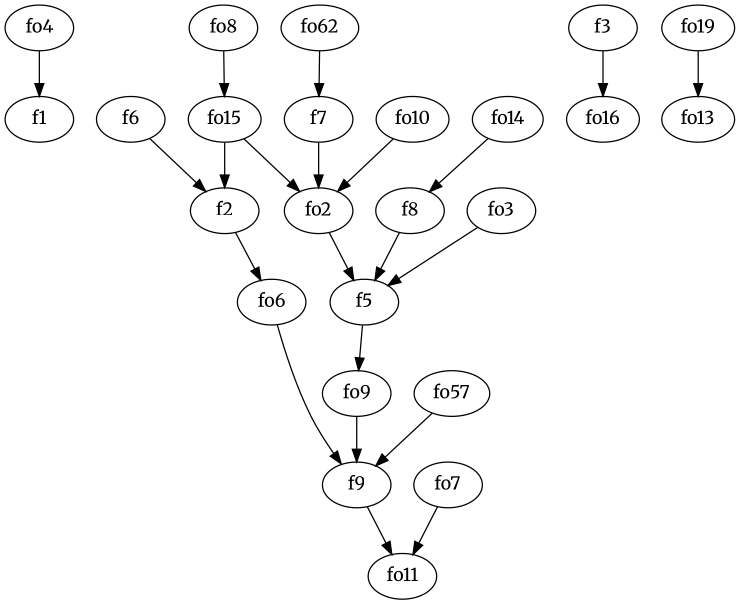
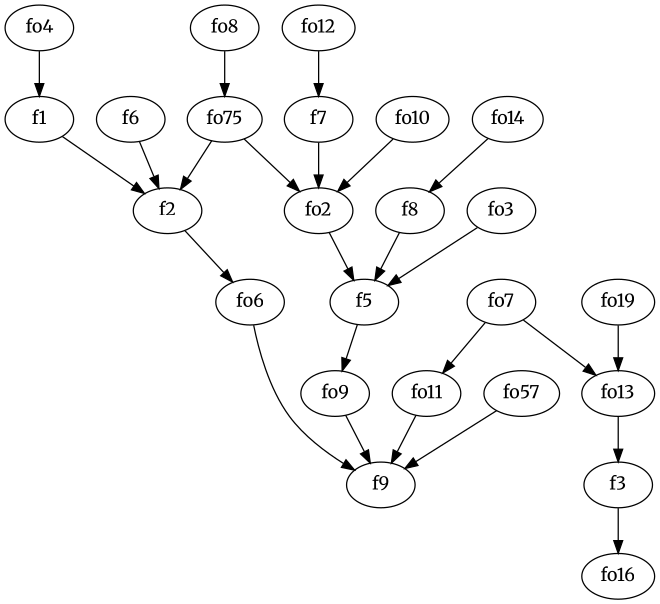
  strict digraph {
    fontname=Merriweather
    node [fontname=Merriweather]
    edge [fontname=Merriweather weight=2]
    f1
    f2
    fo6
    f9
    f3
    fo16
    f5
    fo9
    f6
    f7
    fo2
    f8
    fo11
    fo3
    fo4
    fo7
    fo13
    fo8
-   fo15
+   fo15 [label=fo75]
    fo10
-   fo12 [label=fo62]
+   fo12
    fo14
    n23 [label=fo57]
    n24 [label=fo19]
+   f1 -> f2
    f2 -> fo6
    fo6 -> f9
-   f9 -> fo11
+   fo11 -> f9
    f3 -> fo16
    f5 -> fo9
    fo9 -> f9
    f6 -> f2
    f7 -> fo2
    fo2 -> f5
    f8 -> f5
    fo3 -> f5
    fo4 -> f1
    fo7 -> fo11
+   fo7 -> fo13
+   fo13 -> f3
    fo8 -> fo15
    fo15 -> f2
    fo15 -> fo2
    fo10 -> fo2
    fo12 -> f7
    fo14 -> f8
    n23 -> f9
    n24 -> fo13
  }
